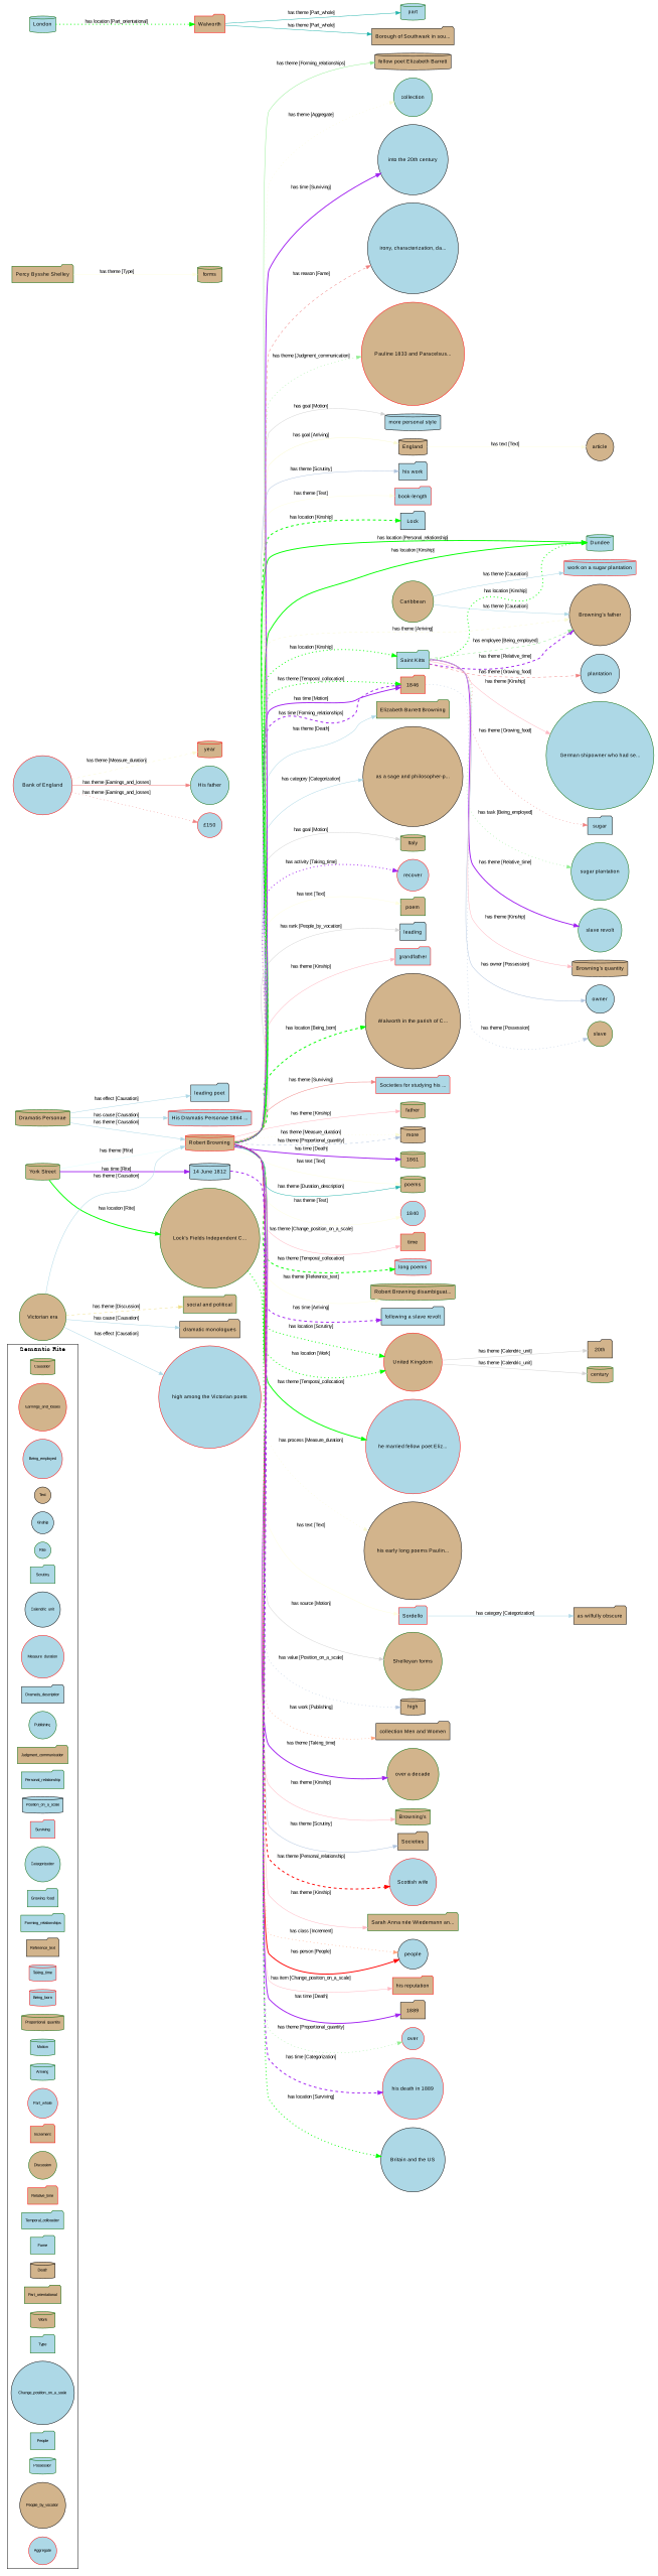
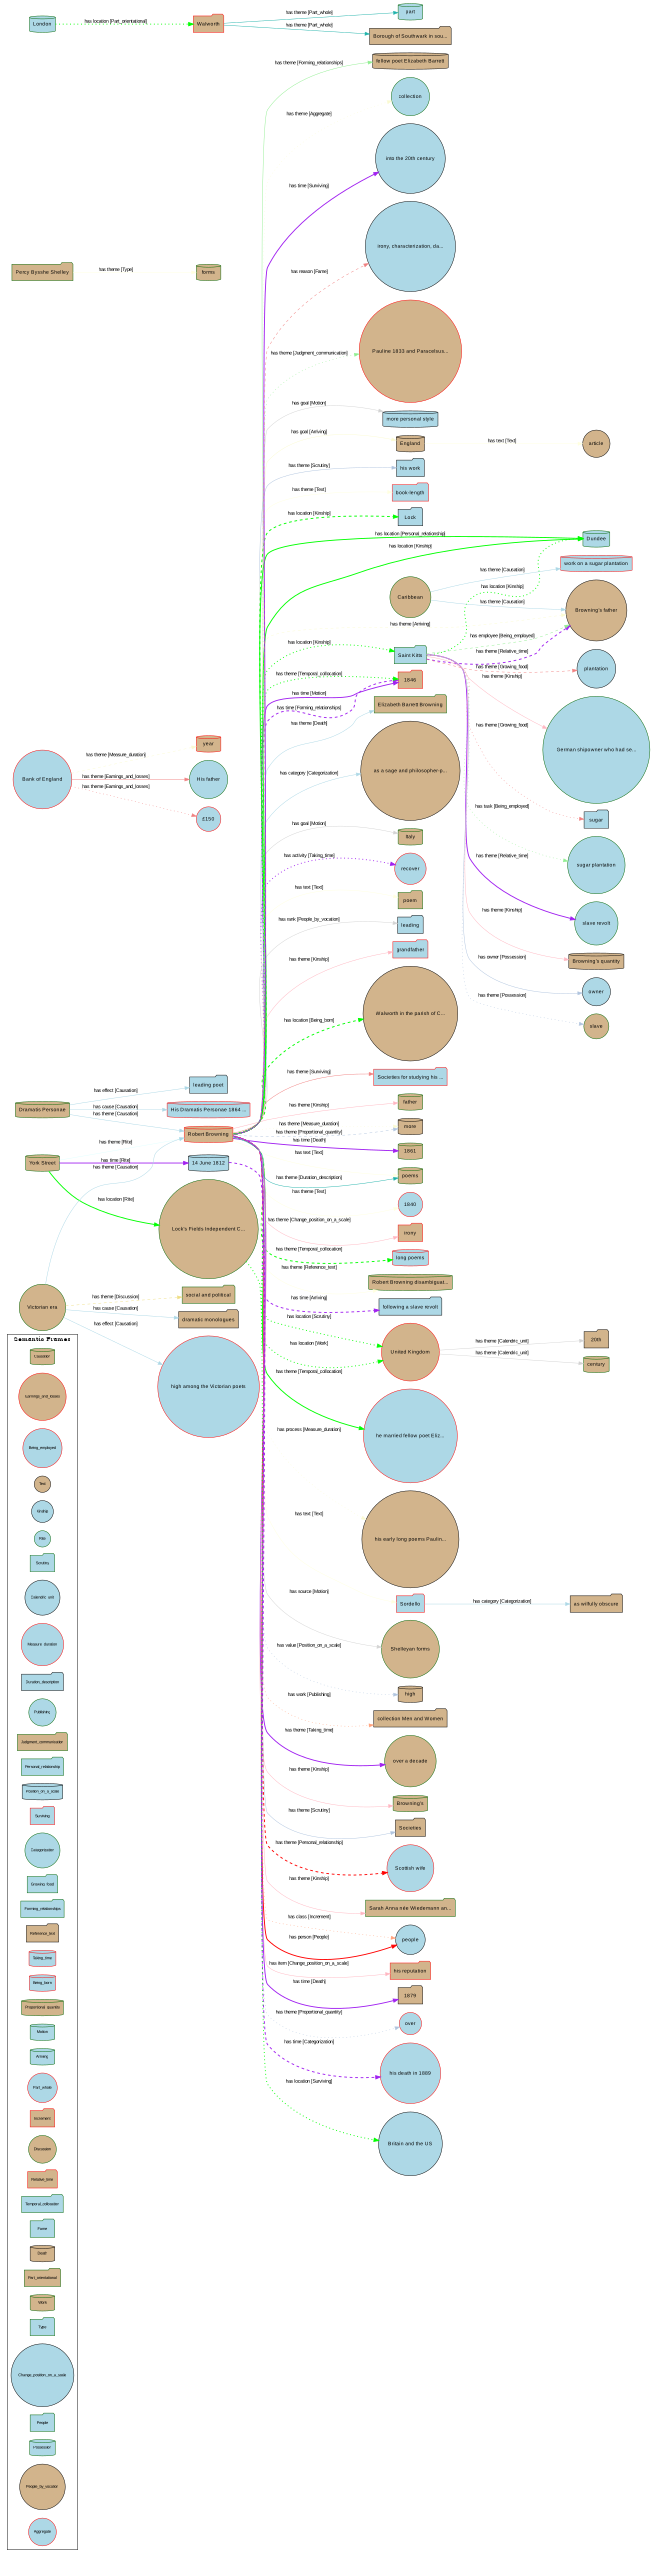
  digraph {
    bgcolor=white
    compound=true
    rankdir=LR
    node [color=darkgreen fillcolor=lightblue fontname=Arial fontsize=12 shape=circle style=filled]
    edge [color=green fontname=Arial fontsize=10 penwidth=1]
    n1 [fillcolor=tan fontsize=8 label=Causation shape=cylinder]
    n2 [color=red fillcolor=tan fontsize=8 label=Earnings_and_losses]
    n3 [color=red fontsize=8 label=Being_employed]
    n4 [color=black fillcolor=tan fontsize=8 label=Text]
    n5 [color=black fontsize=8 label=Kinship]
    n6 [fontsize=8 label=Rite]
    n7 [fontsize=8 label=Scrutiny shape=folder]
    n8 [color=black fontsize=8 label=Calendric_unit]
    n9 [color=red fontsize=8 label=Measure_duration]
-   n10 [color=black fontsize=8 label=Dramatis_description shape=folder]
+   n10 [color=black fontsize=8 label=Duration_description shape=folder]
    n11 [fontsize=8 label=Publishing]
    n12 [fillcolor=tan fontsize=8 label=Judgment_communication shape=folder]
    n13 [fontsize=8 label=Personal_relationship shape=folder]
    n14 [color=black fontsize=8 label=Position_on_a_scale shape=cylinder]
    n15 [color=red fontsize=8 label=Surviving shape=folder]
    n16 [fontsize=8 label=Categorization]
    n17 [fontsize=8 label=Growing_food shape=folder]
    n18 [fontsize=8 label=Forming_relationships shape=folder]
    n19 [color=black fillcolor=tan fontsize=8 label=Reference_text shape=folder]
    n20 [color=red fontsize=8 label=Taking_time shape=cylinder]
    n21 [color=red fontsize=8 label=Being_born shape=cylinder]
    n22 [fillcolor=tan fontsize=8 label=Proportional_quantity shape=cylinder]
    n23 [fontsize=8 label=Motion shape=cylinder]
    n24 [fontsize=8 label=Arriving shape=cylinder]
    n25 [color=red fontsize=8 label=Part_whole]
    n26 [color=red fillcolor=tan fontsize=8 label=Increment shape=folder]
    n27 [fillcolor=tan fontsize=8 label=Discussion]
    n28 [color=red fillcolor=tan fontsize=8 label=Relative_time shape=folder]
    n29 [fontsize=8 label=Temporal_collocation shape=folder]
    n30 [fontsize=8 label=Fame shape=folder]
    n31 [color=black fillcolor=tan fontsize=8 label=Death shape=cylinder]
    n32 [fillcolor=tan fontsize=8 label=Part_orientational shape=folder]
    n33 [fillcolor=tan fontsize=8 label=Work shape=cylinder]
    n34 [fontsize=8 label=Type shape=folder]
    n35 [color=black fontsize=8 label=Change_position_on_a_scale]
    n36 [fontsize=8 label=People shape=folder]
    n37 [fontsize=8 label=Possession shape=cylinder]
    n38 [color=black fillcolor=tan fontsize=8 label=People_by_vocation]
    n39 [color=red fontsize=8 label=Aggregate]
    n40 [fillcolor=tan label="Dramatis Personae" shape=cylinder]
    n41 [color=red label="His Dramatis Personae 1864 ..." shape=cylinder]
    n42 [color=red fillcolor=tan label="Robert Browning" shape=cylinder]
    n43 [color=black label="leading poet" shape=folder]
    n44 [color=black label="more personal style" shape=cylinder]
    n45 [color=black fillcolor=tan label=England shape=cylinder]
    n46 [color=black label="his work" shape=folder]
    n47 [color=red label="book-length" shape=folder]
    n48 [color=black label=Lock shape=folder]
    n49 [color=red fillcolor=tan label=1846 shape=folder]
    n50 [color=black fillcolor=tan label="Browning's father"]
    n51 [fillcolor=tan label="Elizabeth Barrett Browning" shape=folder]
    n52 [color=black fillcolor=tan label="as a sage and philosopher-p..."]
    n53 [fillcolor=tan label=Italy shape=cylinder]
    n54 [color=red label=recover]
    n55 [fillcolor=tan label=poem shape=folder]
    n56 [color=black label=leading shape=folder]
    n57 [color=red label=grandfather shape=folder]
    n58 [color=black fillcolor=tan label="Walworth in the parish of C..."]
    n59 [color=red label="Societies for studying his ..." shape=folder]
    n60 [fillcolor=tan label=father shape=cylinder]
    n61 [color=black fillcolor=tan label=more shape=cylinder]
    n62 [fillcolor=tan label=1861 shape=cylinder]
    n63 [color=red label=1840]
    n64 [label="Saint Kitts" shape=folder]
-   n65 [color=red fillcolor=tan label=time shape=folder]
+   n65 [color=red fillcolor=tan label=irony shape=folder]
    n66 [color=red label="long poems" shape=cylinder]
    n67 [fillcolor=tan label="Robert Browning disambiguat..." shape=cylinder]
    n68 [color=black label="following a slave revolt" shape=folder]
    n69 [color=red fillcolor=tan label="United Kingdom"]
    n70 [color=red label="he married fellow poet Eliz..."]
    n71 [color=black fillcolor=tan label="his early long poems Paulin..."]
    n72 [color=red label=Sordello shape=folder]
    n73 [fillcolor=tan label="Shelleyan forms"]
    n74 [color=black fillcolor=tan label=high shape=cylinder]
    n75 [color=black fillcolor=tan label="collection Men and Women" shape=folder]
    n76 [fillcolor=tan label="over a decade"]
    n77 [fillcolor=tan label="Browning's" shape=cylinder]
    n78 [color=black fillcolor=tan label=Societies shape=folder]
    n79 [color=red label="Scottish wife"]
    n80 [fillcolor=tan label="Sarah Anna née Wiedemann an..." shape=folder]
    n81 [color=black label=people]
    n82 [color=red fillcolor=tan label="his reputation" shape=folder]
-   n83 [color=black fillcolor=tan label=1889 shape=folder]
+   n83 [color=black fillcolor=tan label=1879 shape=folder]
    n84 [color=red label=over]
    n85 [color=black fillcolor=tan label="fellow poet Elizabeth Barrett" shape=cylinder]
    n86 [label=collection]
    n87 [label=Dundee shape=cylinder]
    n88 [color=black label="into the 20th century"]
    n89 [color=black label="irony, characterization, da..."]
    n90 [fillcolor=tan label=poems shape=cylinder]
    n91 [color=red fillcolor=tan label="Pauline 1833 and Paracelsus..."]
    n92 [color=red label="Bank of England"]
    n93 [color=red fillcolor=tan label=year shape=cylinder]
    n94 [label="His father"]
    n95 [color=red label="£150"]
    n96 [color=black fillcolor=tan label=article]
    n97 [color=red label="work on a sugar plantation" shape=cylinder]
    n98 [color=red label="his death in 1889"]
    n99 [color=black label="Britain and the US"]
    n100 [fillcolor=tan label="Percy Bysshe Shelley" shape=folder]
    n101 [fillcolor=tan label=forms shape=cylinder]
    n102 [fillcolor=tan label=Caribbean]
    n103 [label=part shape=cylinder]
    n104 [color=black fillcolor=tan label="20th" shape=folder]
    n105 [color=black fillcolor=tan label="as wilfully obscure" shape=folder]
    n106 [fillcolor=tan label=slave]
    n107 [color=black label="14 June 1812" shape=cylinder]
    n108 [fillcolor=tan label="York Street" shape=cylinder]
    n109 [fillcolor=tan label="Lock's Fields Independent C..."]
    n110 [color=red label="high among the Victorian poets"]
    n111 [label="sugar plantation"]
    n112 [label="slave revolt"]
    n113 [color=black fillcolor=tan label="Browning's quantity" shape=cylinder]
    n114 [color=black label=owner]
    n115 [color=black label=plantation]
    n116 [label="German shipowner who had se..."]
    n117 [color=black label=sugar shape=folder]
    n118 [fillcolor=tan label=century shape=cylinder]
    n119 [color=black fillcolor=tan label="Borough of Southwark in sou..." shape=folder]
    n120 [label=London shape=cylinder]
    n121 [color=red fillcolor=tan label=Walworth shape=folder]
    n122 [fillcolor=tan label="social and political" shape=folder]
    n123 [fillcolor=tan label="Victorian era"]
    n124 [color=black fillcolor=tan label="dramatic monologues" shape=folder]
    subgraph cluster_1 {
      subgraph sub_2 {
        color=red
        fillcolor=lightcoral
        label=People
        style=filled
      }
    }
    subgraph cluster_3 {
      subgraph sub_4 {
        color=green
        fillcolor=lightgreen
        label=Locations
        style=filled
      }
    }
    subgraph cluster_5 {
      subgraph sub_6 {
        color=orange
        fillcolor=lightyellow
        label=Events
        style=filled
      }
    }
    subgraph cluster_7 {
      subgraph sub_8 {
        color=blue
        fillcolor=lightblue
        label=Concepts
        style=filled
      }
    }
    subgraph cluster_9 {
      subgraph sub_10 {
        color=gray
        fillcolor=lightgray
        label=Other
        style=filled
      }
    }
    subgraph cluster_11 {
      color=black
      fillcolor=white
-     label="Semantic Rite"
+     label="Semantic Frames"
      rank=sink
      style=filled
      n1
      n2
      n3
      n4
      n5
      n6
      n7
      n8
      n9
      n10
      n11
      n12
      n13
      n14
      n15
      n16
      n17
      n18
      n19
      n20
      n21
      n22
      n23
      n24
      n25
      n26
      n27
      n28
      n29
      n30
      n31
      n32
      n33
      n34
      n35
      n36
      n37
      n38
      n39
    }
    n40 -> n41 [color=lightblue label="has cause [Causation]"]
    n40 -> n42 [color=lightblue label="has theme [Causation]"]
    n40 -> n43 [color=lightblue label="has effect [Causation]"]
    n42 -> n44 [color=lightgray label="has goal [Motion]"]
    n42 -> n45 [color=lightgoldenrodyellow label="has goal [Arriving]" style=solid]
    n42 -> n46 [color=lightsteelblue label="has theme [Scrutiny]" style=solid]
    n42 -> n47 [color=lightyellow label="has theme [Text]"]
    n42 -> n48 [label="has location [Kinship]" penwidth=2 style=dashed]
    n42 -> n49 [color=purple label="has time [Forming_relationships]" penwidth=2 style=dashed]
    n42 -> n49 [label="has theme [Temporal_collocation]" penwidth=2 style=dotted]
    n42 -> n49 [color=purple label="has time [Motion]" penwidth=2 style=solid]
    n42 -> n50 [color=lightgoldenrodyellow label="has theme [Arriving]" style=dashed]
    n42 -> n51 [color=lightblue label="has theme [Death]"]
    n42 -> n52 [color=lightblue label="has category [Categorization]"]
    n42 -> n53 [color=lightgray label="has goal [Motion]"]
    n42 -> n54 [color=purple label="has activity [Taking_time]" penwidth=2 style=dotted]
    n42 -> n55 [color=lightyellow label="has text [Text]"]
    n42 -> n56 [color=lightgray label="has rank [People_by_vocation]"]
    n42 -> n57 [color=lightpink label="has theme [Kinship]"]
    n42 -> n58 [label="has location [Being_born]" penwidth=2 style=dashed]
    n42 -> n59 [color=lightcoral label="has theme [Surviving]" style=solid]
    n42 -> n60 [color=lightpink label="has theme [Kinship]"]
    n42 -> n61 [color=lightgoldenrodyellow label="has theme [Measure_duration]" style=dotted]
    n42 -> n61 [color=lightsteelblue label="has theme [Proportional_quantity]" style=dashed]
    n42 -> n62 [color=purple label="has time [Death]" penwidth=2 style=solid]
    n42 -> n63 [color=lightyellow label="has theme [Text]"]
    n42 -> n64 [label="has location [Kinship]" penwidth=2 style=dotted]
    n42 -> n65 [color=lightpink label="has theme [Change_position_on_a_scale]"]
    n42 -> n66 [label="has theme [Temporal_collocation]" penwidth=2 style=dashed]
    n42 -> n67 [color=lightyellow label="has theme [Reference_text]"]
    n42 -> n68 [color=purple label="has time [Arriving]" penwidth=2 style=dashed]
    n42 -> n69 [label="has location [Scrutiny]" penwidth=2 style=dotted]
    n42 -> n69 [label="has location [Work]" penwidth=2 style=dotted]
    n42 -> n70 [label="has theme [Temporal_collocation]" penwidth=2 style=solid]
    n42 -> n71 [color=lightgoldenrodyellow label="has process [Measure_duration]" style=dotted]
    n42 -> n72 [color=lightyellow label="has text [Text]"]
    n42 -> n73 [color=lightgray label="has source [Motion]"]
    n42 -> n74 [color=lightsteelblue label="has value [Position_on_a_scale]" style=dotted]
    n42 -> n75 [color=lightsalmon label="has work [Publishing]" style=dotted]
    n42 -> n76 [color=purple label="has theme [Taking_time]" penwidth=2 style=solid]
    n42 -> n77 [color=lightpink label="has theme [Kinship]"]
    n42 -> n78 [color=lightsteelblue label="has theme [Scrutiny]" style=solid]
    n42 -> n79 [color=red label="has theme [Personal_relationship]" penwidth=2 style=dashed]
    n42 -> n80 [color=lightpink label="has theme [Kinship]"]
    n42 -> n81 [color=lightsalmon label="has class [Increment]" style=dotted]
    n42 -> n81 [color=red label="has person [People]" penwidth=2 style=solid]
    n42 -> n82 [color=lightpink label="has item [Change_position_on_a_scale]"]
    n42 -> n83 [color=purple label="has time [Death]" penwidth=2 style=solid]
-   n42 -> n84 [color=lightgreen label="has theme [Proportional_quantity]" style=dotted]
+   n42 -> n84 [color=lightsteelblue label="has theme [Proportional_quantity]" style=dotted]
    n42 -> n85 [color=lightgreen label="has theme [Forming_relationships]" style=solid]
    n42 -> n86 [color=lightgoldenrodyellow label="has theme [Aggregate]" style=dotted]
    n42 -> n87 [label="has location [Personal_relationship]" penwidth=2 style=solid]
    n42 -> n87 [label="has location [Kinship]" penwidth=2 style=solid]
    n42 -> n88 [color=purple label="has time [Surviving]" penwidth=2 style=solid]
    n42 -> n89 [color=lightcoral label="has reason [Fame]" style=dashed]
    n42 -> n90 [color=lightseagreen label="has theme [Duration_description]" style=solid]
    n42 -> n90 [color=lightyellow label="has text [Text]"]
    n42 -> n91 [color=lightgreen label="has theme [Judgment_communication]" style=dotted]
    n45 -> n96 [color=lightyellow label="has text [Text]"]
    n64 -> n50 [color=purple label="has theme [Relative_time]" penwidth=2 style=dashed]
    n64 -> n50 [color=lightgreen label="has employee [Being_employed]" style=dashed]
    n64 -> n87 [label="has location [Kinship]" penwidth=2 style=dotted]
-   n49 -> n106 [color=lightsteelblue label="has theme [Possession]" style=dotted]
+   n64 -> n106 [color=lightsteelblue label="has theme [Possession]" style=dotted]
    n64 -> n111 [color=lightgreen label="has task [Being_employed]" style=dotted]
    n64 -> n112 [color=purple label="has theme [Relative_time]" penwidth=2 style=solid]
    n64 -> n113 [color=lightpink label="has theme [Kinship]"]
    n64 -> n114 [color=lightsteelblue label="has owner [Possession]" style=solid]
    n64 -> n115 [color=lightcoral label="has theme [Growing_food]" style=dashed]
    n64 -> n116 [color=lightpink label="has theme [Kinship]"]
    n64 -> n117 [color=lightcoral label="has theme [Growing_food]" style=dotted]
    n69 -> n104 [color=lightgray label="has theme [Calendric_unit]"]
    n69 -> n118 [color=lightgray label="has theme [Calendric_unit]"]
    n72 -> n105 [color=lightblue label="has category [Categorization]"]
    n92 -> n93 [color=lightgoldenrodyellow label="has theme [Measure_duration]" style=dashed]
    n92 -> n94 [color=lightcoral label="has theme [Earnings_and_losses]" style=solid]
    n92 -> n95 [color=lightcoral label="has theme [Earnings_and_losses]" style=dotted]
    n100 -> n101 [color=lightyellow label="has theme [Type]"]
    n102 -> n50 [color=lightblue label="has theme [Causation]"]
    n102 -> n97 [color=lightblue label="has theme [Causation]"]
    n107 -> n98 [color=purple label="has time [Categorization]" penwidth=2 style=dashed]
    n108 -> n42 [color=lightcyan label="has theme [Rite]" style=solid]
    n108 -> n107 [color=purple label="has time [Rite]" penwidth=2 style=solid]
    n108 -> n109 [label="has location [Rite]" penwidth=2 style=solid]
    n109 -> n99 [label="has location [Surviving]" penwidth=2 style=dotted]
    n120 -> n121 [label="has location [Part_orientational]" penwidth=2 style=dotted]
    n121 -> n103 [color=lightseagreen label="has theme [Part_whole]" style=solid]
    n121 -> n119 [color=lightseagreen label="has theme [Part_whole]" style=solid]
    n123 -> n42 [color=lightblue label="has theme [Causation]"]
    n123 -> n110 [color=lightblue label="has effect [Causation]"]
    n123 -> n122 [color=lightgoldenrod label="has theme [Discussion]" style=dashed]
    n123 -> n124 [color=lightblue label="has cause [Causation]"]
  }
